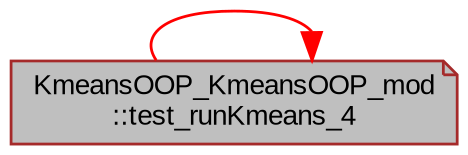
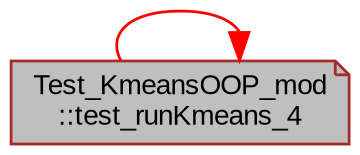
  digraph {
    rankdir=LR
    fontname="Liberation Sans"
-   n1 [color=brown fillcolor=grey75 fontcolor=black fontname="Liberation Sans" fontsize=10 height=0.2 label="KmeansOOP_KmeansOOP_mod\l::test_runKmeans_4" shape=note style=filled width=0.4]
+   n1 [color=brown fillcolor=grey75 fontcolor=black fontname="Liberation Sans" fontsize=10 height=0.2 label="Test_KmeansOOP_mod\l::test_runKmeans_4" shape=note style=filled width=0.4]
    n1 -> n1 [color=red fontname="Liberation Sans" fontsize=10 labelfontname=Helvetica labelfontsize=10 style=solid]
  }
